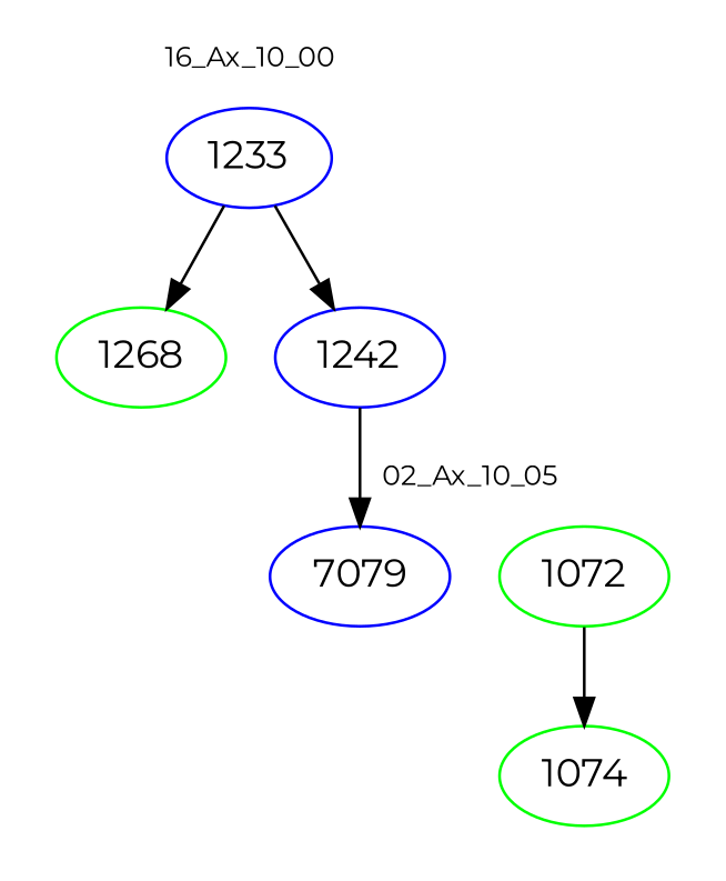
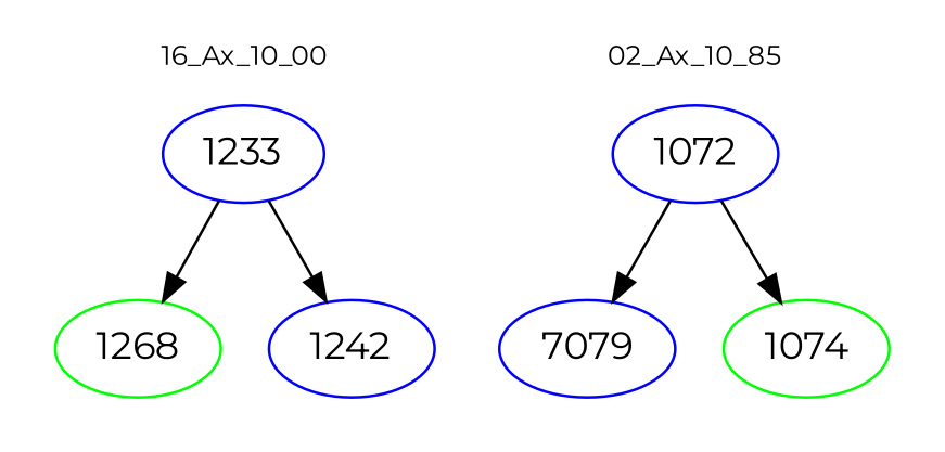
  digraph {
    fontname=Montserrat
    node [color=blue fontname=Montserrat]
    edge [color=black fontname=Montserrat]
    n1 [label=1233]
    n2 [color=green label=1268]
    n3 [label=1242]
-   n4 [color=green label=1072]
+   n4 [label=1072]
    n5 [label=7079]
    n6 [color=green label=1074]
    subgraph cluster_1 {
      color=white
      fontsize=10
      label="16_Ax_10_00"
      n1
      n2
      n3
    }
    subgraph cluster_2 {
      color=white
      fontsize=10
-     label="02_Ax_10_05"
+     label="02_Ax_10_85"
      n4
      n5
      n6
    }
    n1 -> n2
    n1 -> n3
-   n3 -> n5
+   n4 -> n5
    n4 -> n6
  }
